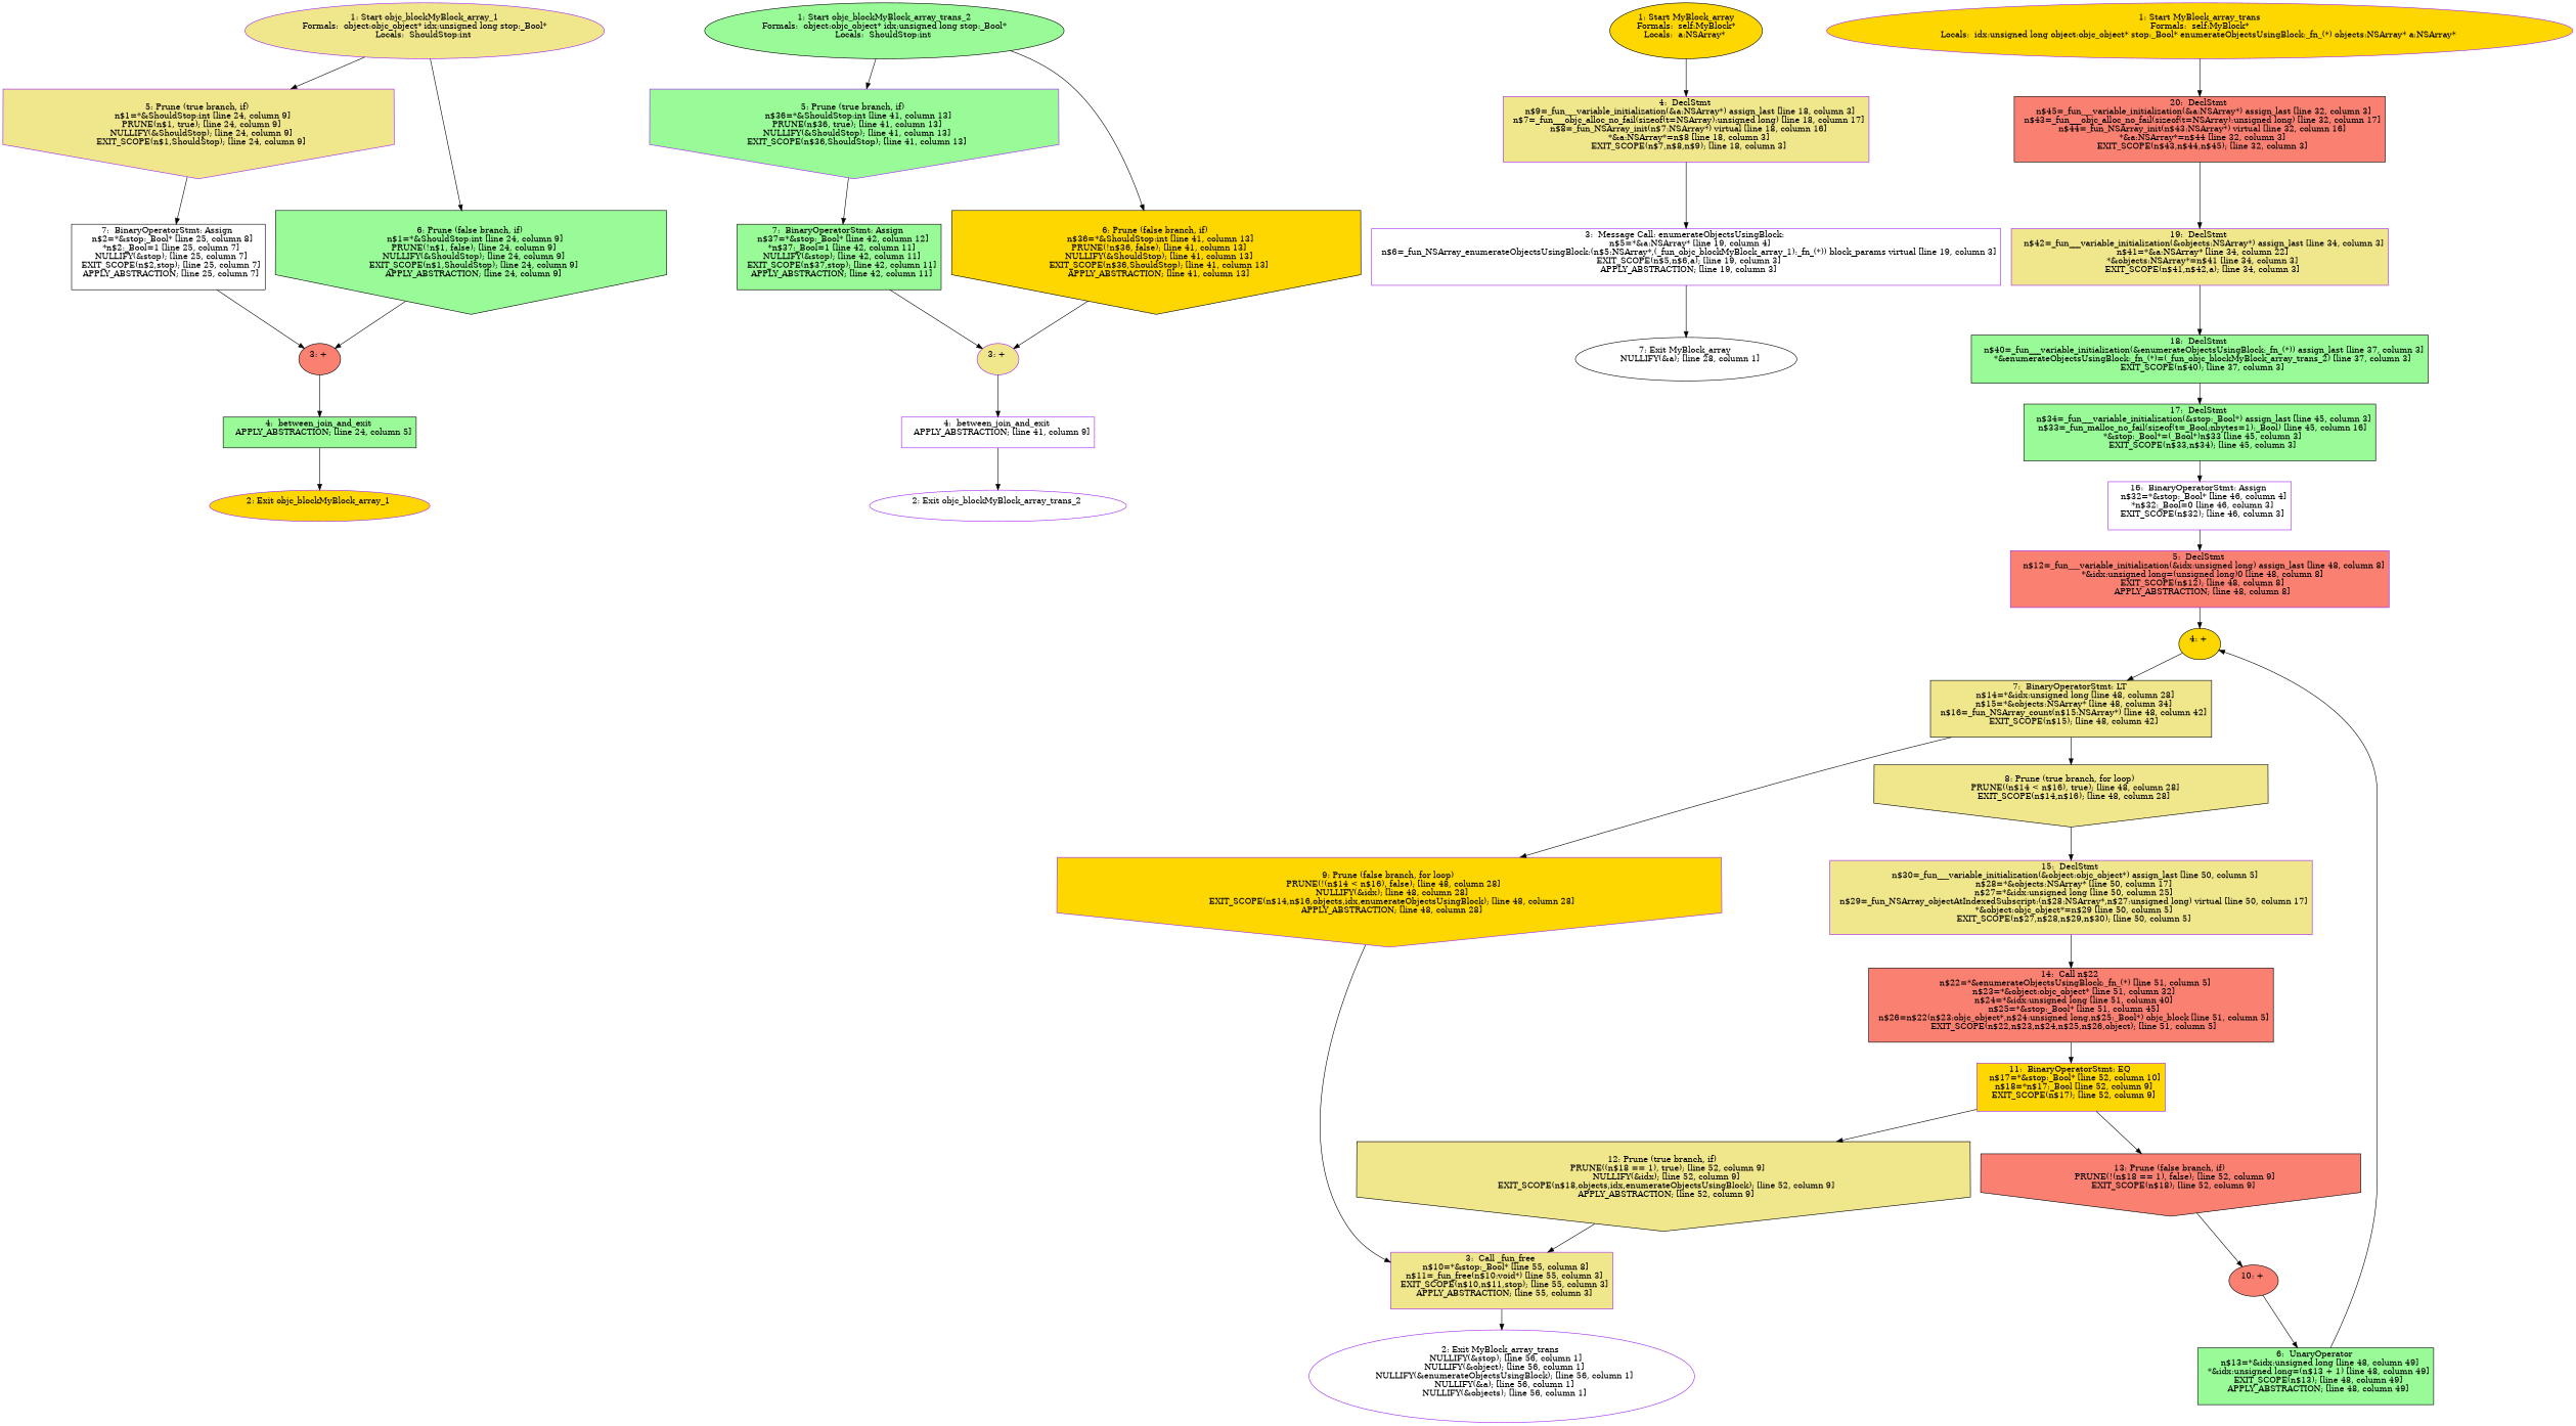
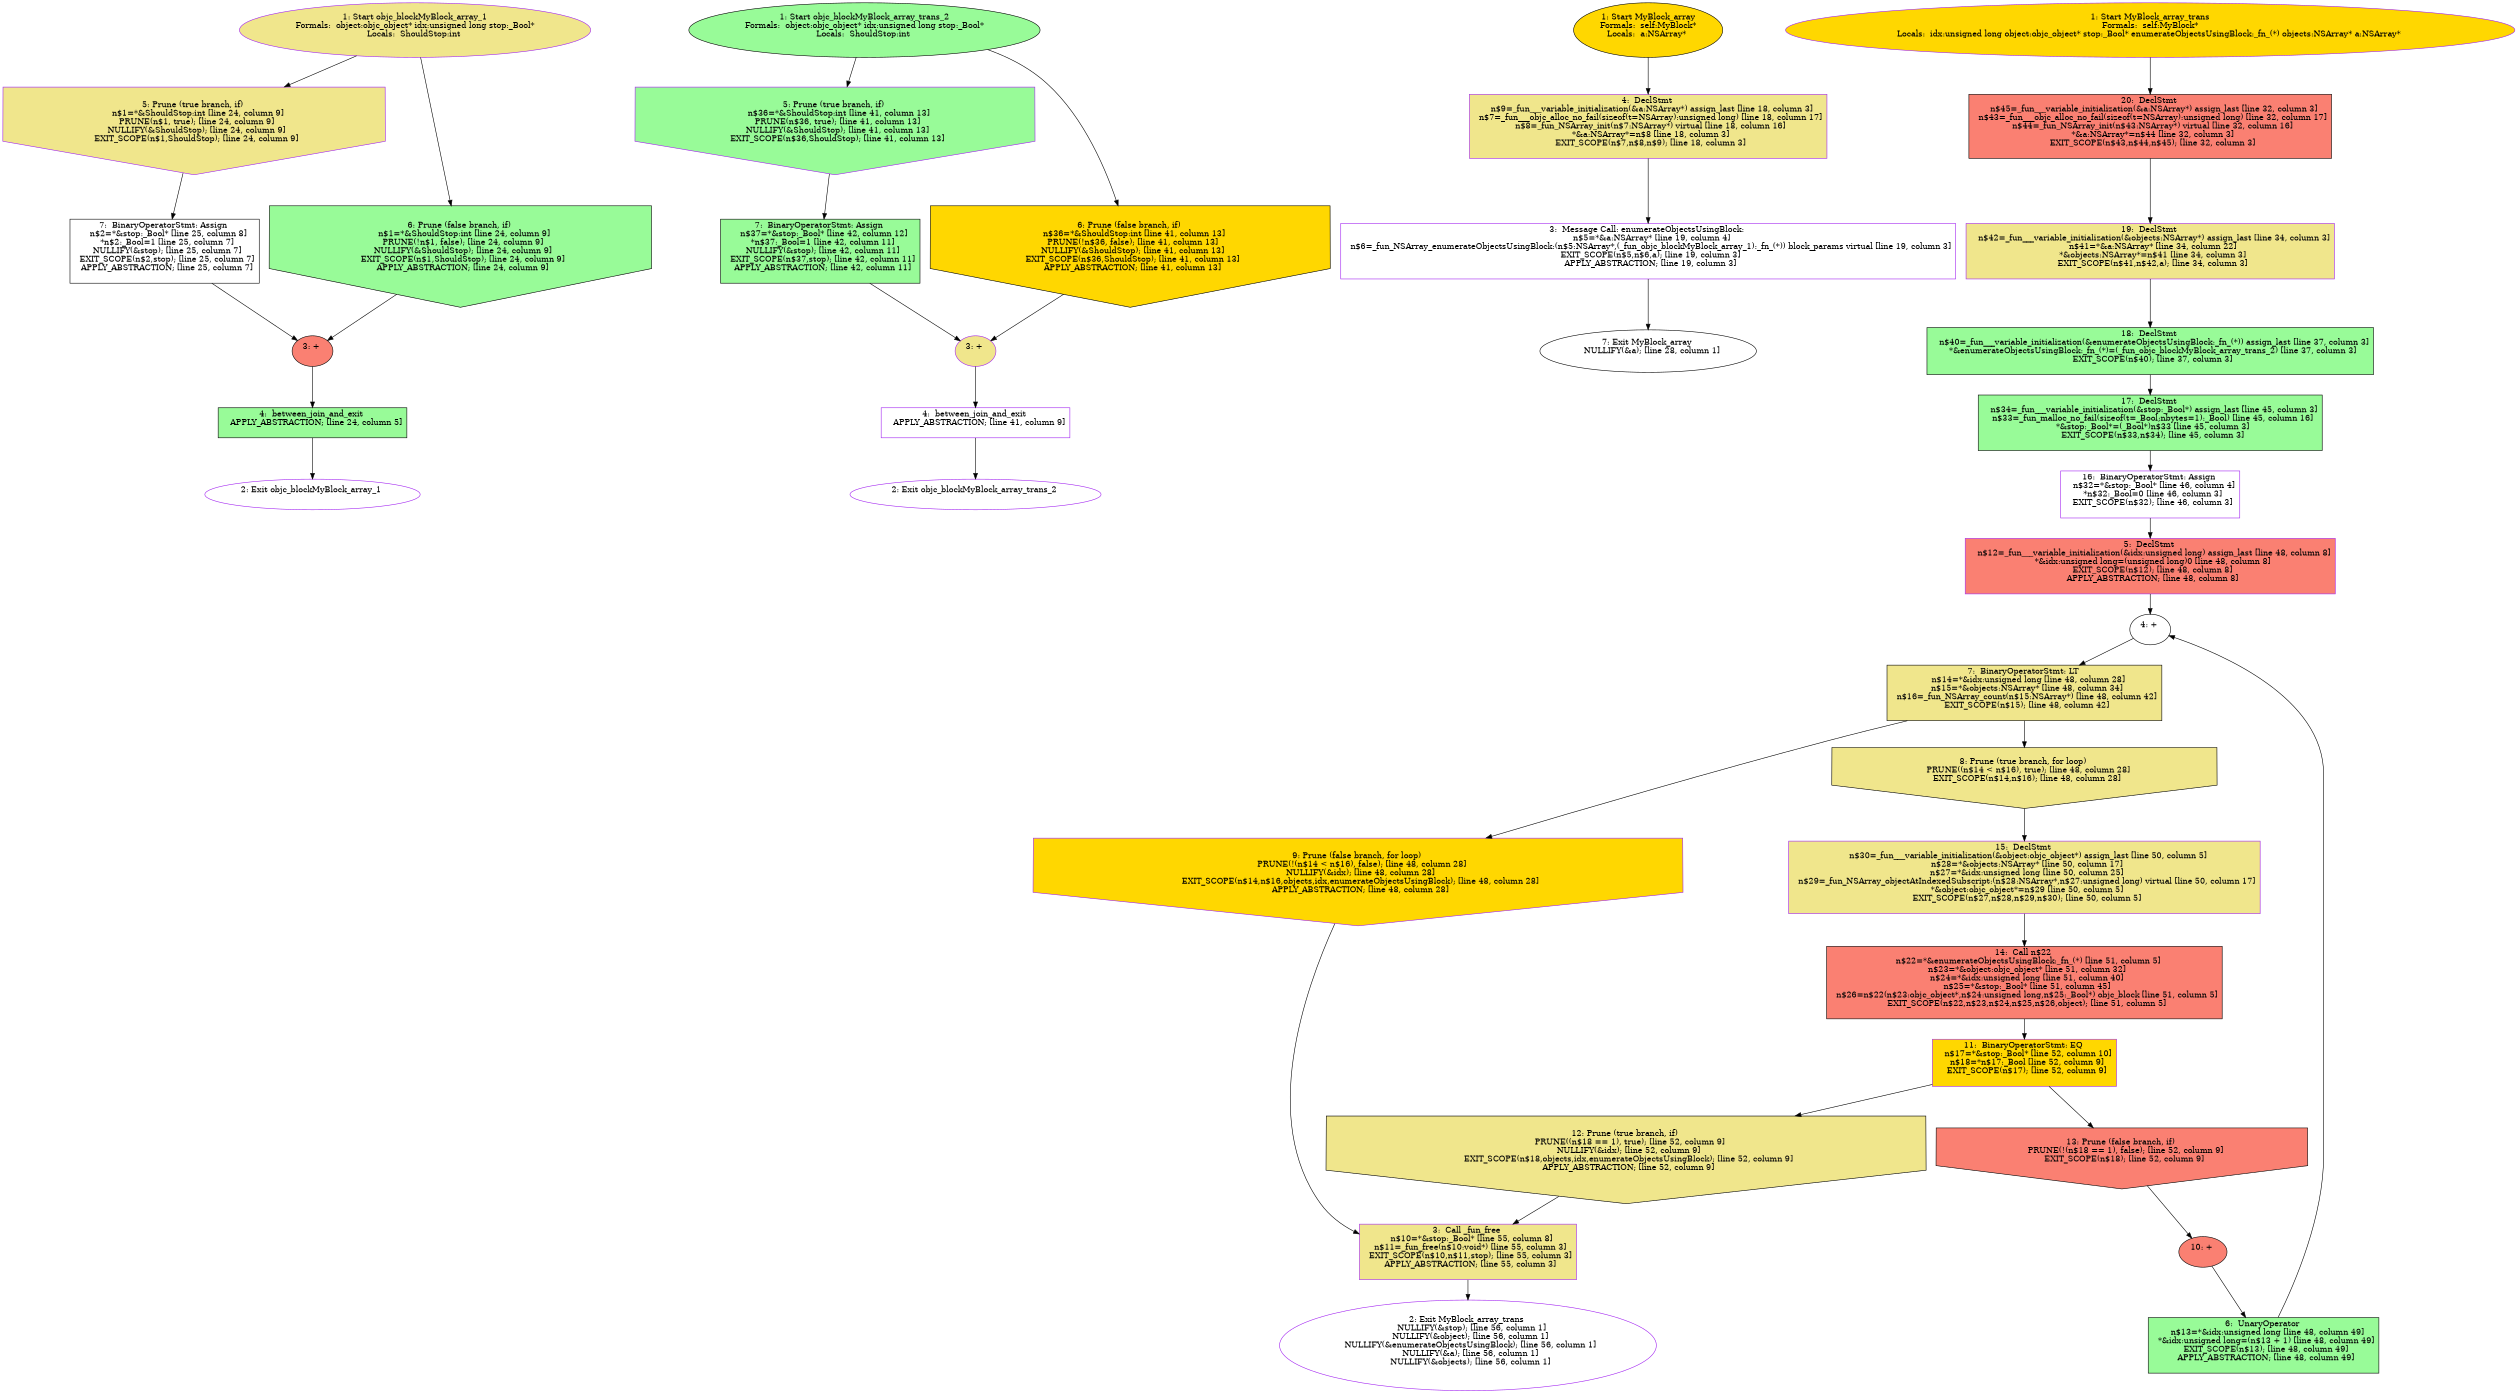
  digraph {
    node [color=black fillcolor=khaki style=filled shape=box]
    n1 [color=purple label="1: Start objc_blockMyBlock_array_1\nFormals:  object:objc_object* idx:unsigned long stop:_Bool*\nLocals:  ShouldStop:int \n  " shape=""]
    n2 [color=purple label="5: Prune (true branch, if) \n   n$1=*&ShouldStop:int [line 24, column 9]\n  PRUNE(n$1, true); [line 24, column 9]\n  NULLIFY(&ShouldStop); [line 24, column 9]\n  EXIT_SCOPE(n$1,ShouldStop); [line 24, column 9]\n " shape=invhouse]
    n3 [fillcolor=palegreen label="6: Prune (false branch, if) \n   n$1=*&ShouldStop:int [line 24, column 9]\n  PRUNE(!n$1, false); [line 24, column 9]\n  NULLIFY(&ShouldStop); [line 24, column 9]\n  EXIT_SCOPE(n$1,ShouldStop); [line 24, column 9]\n  APPLY_ABSTRACTION; [line 24, column 9]\n " shape=invhouse]
    n4 [fillcolor=white label="7:  BinaryOperatorStmt: Assign \n   n$2=*&stop:_Bool* [line 25, column 8]\n  *n$2:_Bool=1 [line 25, column 7]\n  NULLIFY(&stop); [line 25, column 7]\n  EXIT_SCOPE(n$2,stop); [line 25, column 7]\n  APPLY_ABSTRACTION; [line 25, column 7]\n "]
    n5 [fillcolor=salmon label="3: + \n  " shape=""]
    n6 [fillcolor=palegreen label="4:  between_join_and_exit \n   APPLY_ABSTRACTION; [line 24, column 5]\n "]
-   n7 [color=purple fillcolor=gold label="2: Exit objc_blockMyBlock_array_1 \n  " shape=""]
+   n7 [color=purple fillcolor=white label="2: Exit objc_blockMyBlock_array_1 \n  " shape=""]
    n8 [fillcolor=palegreen label="1: Start objc_blockMyBlock_array_trans_2\nFormals:  object:objc_object* idx:unsigned long stop:_Bool*\nLocals:  ShouldStop:int \n  " shape=""]
    n9 [color=purple fillcolor=palegreen label="5: Prune (true branch, if) \n   n$36=*&ShouldStop:int [line 41, column 13]\n  PRUNE(n$36, true); [line 41, column 13]\n  NULLIFY(&ShouldStop); [line 41, column 13]\n  EXIT_SCOPE(n$36,ShouldStop); [line 41, column 13]\n " shape=invhouse]
    n10 [fillcolor=gold label="6: Prune (false branch, if) \n   n$36=*&ShouldStop:int [line 41, column 13]\n  PRUNE(!n$36, false); [line 41, column 13]\n  NULLIFY(&ShouldStop); [line 41, column 13]\n  EXIT_SCOPE(n$36,ShouldStop); [line 41, column 13]\n  APPLY_ABSTRACTION; [line 41, column 13]\n " shape=invhouse]
    n11 [fillcolor=palegreen label="7:  BinaryOperatorStmt: Assign \n   n$37=*&stop:_Bool* [line 42, column 12]\n  *n$37:_Bool=1 [line 42, column 11]\n  NULLIFY(&stop); [line 42, column 11]\n  EXIT_SCOPE(n$37,stop); [line 42, column 11]\n  APPLY_ABSTRACTION; [line 42, column 11]\n "]
    n12 [color=purple label="3: + \n  " shape=""]
    n13 [color=purple fillcolor=white label="4:  between_join_and_exit \n   APPLY_ABSTRACTION; [line 41, column 9]\n "]
    n14 [color=purple fillcolor=white label="2: Exit objc_blockMyBlock_array_trans_2 \n  " shape=""]
    n15 [fillcolor=gold label="1: Start MyBlock_array\nFormals:  self:MyBlock*\nLocals:  a:NSArray* \n  " shape=""]
    n16 [color=purple label="4:  DeclStmt \n   n$9=_fun___variable_initialization(&a:NSArray*) assign_last [line 18, column 3]\n  n$7=_fun___objc_alloc_no_fail(sizeof(t=NSArray):unsigned long) [line 18, column 17]\n  n$8=_fun_NSArray_init(n$7:NSArray*) virtual [line 18, column 16]\n  *&a:NSArray*=n$8 [line 18, column 3]\n  EXIT_SCOPE(n$7,n$8,n$9); [line 18, column 3]\n "]
    n17 [color=purple fillcolor=white label="3:  Message Call: enumerateObjectsUsingBlock: \n   n$5=*&a:NSArray* [line 19, column 4]\n  n$6=_fun_NSArray_enumerateObjectsUsingBlock:(n$5:NSArray*,(_fun_objc_blockMyBlock_array_1):_fn_(*)) block_params virtual [line 19, column 3]\n  EXIT_SCOPE(n$5,n$6,a); [line 19, column 3]\n  APPLY_ABSTRACTION; [line 19, column 3]\n "]
    n18 [fillcolor=white label="7: Exit MyBlock_array \n   NULLIFY(&a); [line 28, column 1]\n " shape=""]
    n19 [color=purple fillcolor=gold label="1: Start MyBlock_array_trans\nFormals:  self:MyBlock*\nLocals:  idx:unsigned long object:objc_object* stop:_Bool* enumerateObjectsUsingBlock:_fn_(*) objects:NSArray* a:NSArray* \n  " shape=""]
    n20 [fillcolor=salmon label="20:  DeclStmt \n   n$45=_fun___variable_initialization(&a:NSArray*) assign_last [line 32, column 3]\n  n$43=_fun___objc_alloc_no_fail(sizeof(t=NSArray):unsigned long) [line 32, column 17]\n  n$44=_fun_NSArray_init(n$43:NSArray*) virtual [line 32, column 16]\n  *&a:NSArray*=n$44 [line 32, column 3]\n  EXIT_SCOPE(n$43,n$44,n$45); [line 32, column 3]\n "]
    n21 [color=purple label="19:  DeclStmt \n   n$42=_fun___variable_initialization(&objects:NSArray*) assign_last [line 34, column 3]\n  n$41=*&a:NSArray* [line 34, column 22]\n  *&objects:NSArray*=n$41 [line 34, column 3]\n  EXIT_SCOPE(n$41,n$42,a); [line 34, column 3]\n "]
    n22 [fillcolor=palegreen label="18:  DeclStmt \n   n$40=_fun___variable_initialization(&enumerateObjectsUsingBlock:_fn_(*)) assign_last [line 37, column 3]\n  *&enumerateObjectsUsingBlock:_fn_(*)=(_fun_objc_blockMyBlock_array_trans_2) [line 37, column 3]\n  EXIT_SCOPE(n$40); [line 37, column 3]\n "]
    n23 [color=purple fillcolor=white label="2: Exit MyBlock_array_trans \n   NULLIFY(&stop); [line 56, column 1]\n  NULLIFY(&object); [line 56, column 1]\n  NULLIFY(&enumerateObjectsUsingBlock); [line 56, column 1]\n  NULLIFY(&a); [line 56, column 1]\n  NULLIFY(&objects); [line 56, column 1]\n " shape=""]
    n24 [color=purple label="3:  Call _fun_free \n   n$10=*&stop:_Bool* [line 55, column 8]\n  n$11=_fun_free(n$10:void*) [line 55, column 3]\n  EXIT_SCOPE(n$10,n$11,stop); [line 55, column 3]\n  APPLY_ABSTRACTION; [line 55, column 3]\n "]
-   n25 [fillcolor=gold label="4: + \n  " shape=""]
+   n25 [fillcolor=white label="4: + \n  " shape=""]
    n26 [label="7:  BinaryOperatorStmt: LT \n   n$14=*&idx:unsigned long [line 48, column 28]\n  n$15=*&objects:NSArray* [line 48, column 34]\n  n$16=_fun_NSArray_count(n$15:NSArray*) [line 48, column 42]\n  EXIT_SCOPE(n$15); [line 48, column 42]\n "]
    n27 [label="8: Prune (true branch, for loop) \n   PRUNE((n$14 < n$16), true); [line 48, column 28]\n  EXIT_SCOPE(n$14,n$16); [line 48, column 28]\n " shape=invhouse]
    n28 [color=purple fillcolor=gold label="9: Prune (false branch, for loop) \n   PRUNE(!(n$14 < n$16), false); [line 48, column 28]\n  NULLIFY(&idx); [line 48, column 28]\n  EXIT_SCOPE(n$14,n$16,objects,idx,enumerateObjectsUsingBlock); [line 48, column 28]\n  APPLY_ABSTRACTION; [line 48, column 28]\n " shape=invhouse]
    n29 [color=purple label="15:  DeclStmt \n   n$30=_fun___variable_initialization(&object:objc_object*) assign_last [line 50, column 5]\n  n$28=*&objects:NSArray* [line 50, column 17]\n  n$27=*&idx:unsigned long [line 50, column 25]\n  n$29=_fun_NSArray_objectAtIndexedSubscript:(n$28:NSArray*,n$27:unsigned long) virtual [line 50, column 17]\n  *&object:objc_object*=n$29 [line 50, column 5]\n  EXIT_SCOPE(n$27,n$28,n$29,n$30); [line 50, column 5]\n "]
    n30 [color=purple fillcolor=salmon label="5:  DeclStmt \n   n$12=_fun___variable_initialization(&idx:unsigned long) assign_last [line 48, column 8]\n  *&idx:unsigned long=(unsigned long)0 [line 48, column 8]\n  EXIT_SCOPE(n$12); [line 48, column 8]\n  APPLY_ABSTRACTION; [line 48, column 8]\n "]
    n31 [fillcolor=palegreen label="6:  UnaryOperator \n   n$13=*&idx:unsigned long [line 48, column 49]\n  *&idx:unsigned long=(n$13 + 1) [line 48, column 49]\n  EXIT_SCOPE(n$13); [line 48, column 49]\n  APPLY_ABSTRACTION; [line 48, column 49]\n "]
    n32 [fillcolor=salmon label="14:  Call n$22 \n   n$22=*&enumerateObjectsUsingBlock:_fn_(*) [line 51, column 5]\n  n$23=*&object:objc_object* [line 51, column 32]\n  n$24=*&idx:unsigned long [line 51, column 40]\n  n$25=*&stop:_Bool* [line 51, column 45]\n  n$26=n$22(n$23:objc_object*,n$24:unsigned long,n$25:_Bool*) objc_block [line 51, column 5]\n  EXIT_SCOPE(n$22,n$23,n$24,n$25,n$26,object); [line 51, column 5]\n "]
    n33 [color=purple fillcolor=gold label="11:  BinaryOperatorStmt: EQ \n   n$17=*&stop:_Bool* [line 52, column 10]\n  n$18=*n$17:_Bool [line 52, column 9]\n  EXIT_SCOPE(n$17); [line 52, column 9]\n "]
    n34 [fillcolor=salmon label="10: + \n  " shape=""]
    n35 [label="12: Prune (true branch, if) \n   PRUNE((n$18 == 1), true); [line 52, column 9]\n  NULLIFY(&idx); [line 52, column 9]\n  EXIT_SCOPE(n$18,objects,idx,enumerateObjectsUsingBlock); [line 52, column 9]\n  APPLY_ABSTRACTION; [line 52, column 9]\n " shape=invhouse]
    n36 [fillcolor=salmon label="13: Prune (false branch, if) \n   PRUNE(!(n$18 == 1), false); [line 52, column 9]\n  EXIT_SCOPE(n$18); [line 52, column 9]\n " shape=invhouse]
    n37 [color=purple fillcolor=white label="16:  BinaryOperatorStmt: Assign \n   n$32=*&stop:_Bool* [line 46, column 4]\n  *n$32:_Bool=0 [line 46, column 3]\n  EXIT_SCOPE(n$32); [line 46, column 3]\n "]
    n38 [fillcolor=palegreen label="17:  DeclStmt \n   n$34=_fun___variable_initialization(&stop:_Bool*) assign_last [line 45, column 3]\n  n$33=_fun_malloc_no_fail(sizeof(t=_Bool;nbytes=1):_Bool) [line 45, column 16]\n  *&stop:_Bool*=(_Bool*)n$33 [line 45, column 3]\n  EXIT_SCOPE(n$33,n$34); [line 45, column 3]\n "]
    n1 -> n2
    n1 -> n3
    n2 -> n4
    n3 -> n5
    n4 -> n5
    n5 -> n6
    n6 -> n7
    n8 -> n9
    n8 -> n10
    n9 -> n11
    n10 -> n12
    n11 -> n12
    n12 -> n13
    n13 -> n14
    n15 -> n16
    n16 -> n17
    n17 -> n18
    n19 -> n20
    n20 -> n21
    n21 -> n22
    n22 -> n38
    n24 -> n23
    n25 -> n26
    n26 -> n27
    n26 -> n28
    n27 -> n29
    n28 -> n24
    n29 -> n32
    n30 -> n25
    n31 -> n25
    n32 -> n33
    n33 -> n35
    n33 -> n36
    n34 -> n31
    n35 -> n24
    n36 -> n34
    n37 -> n30
    n38 -> n37
  }
